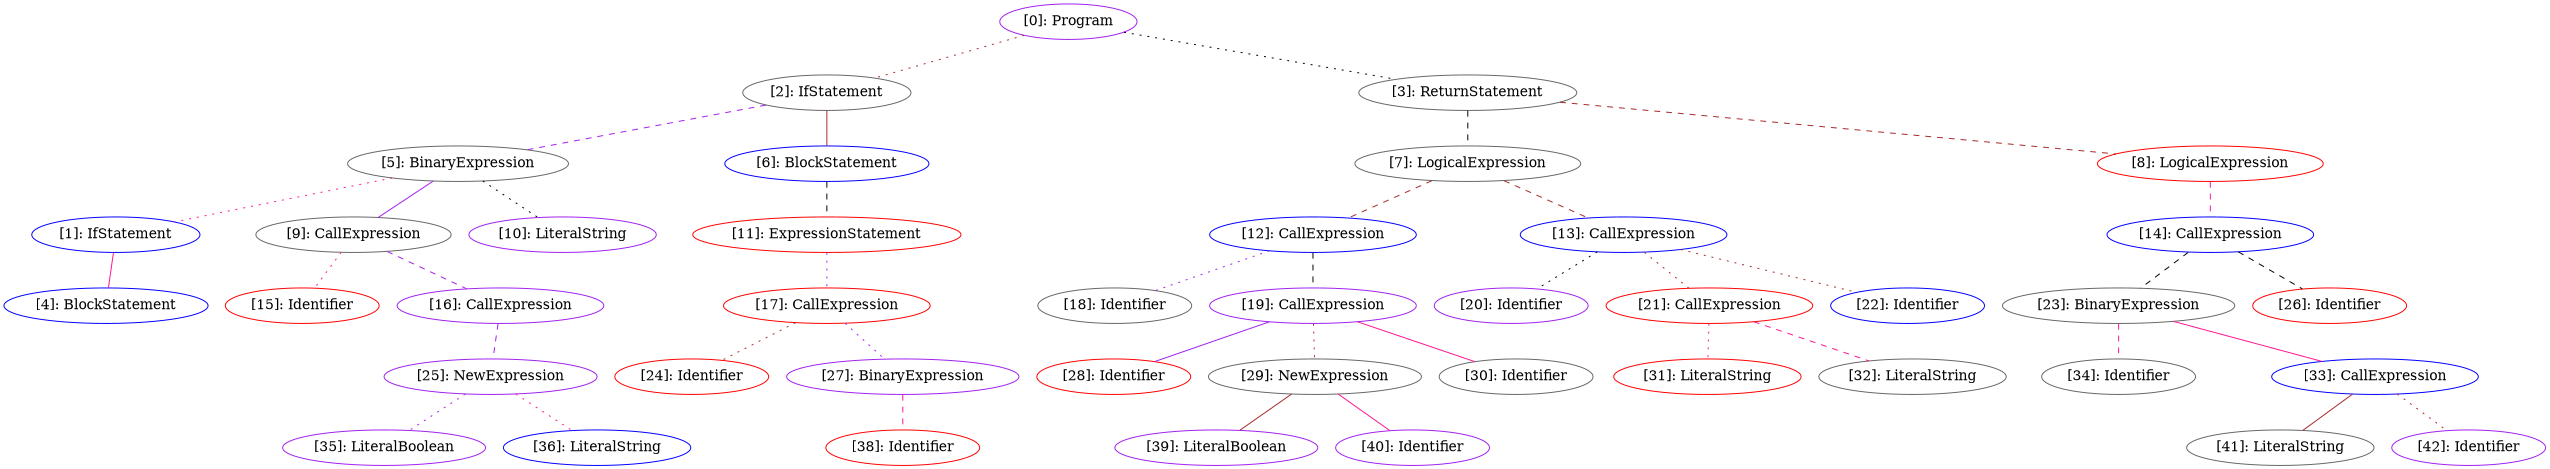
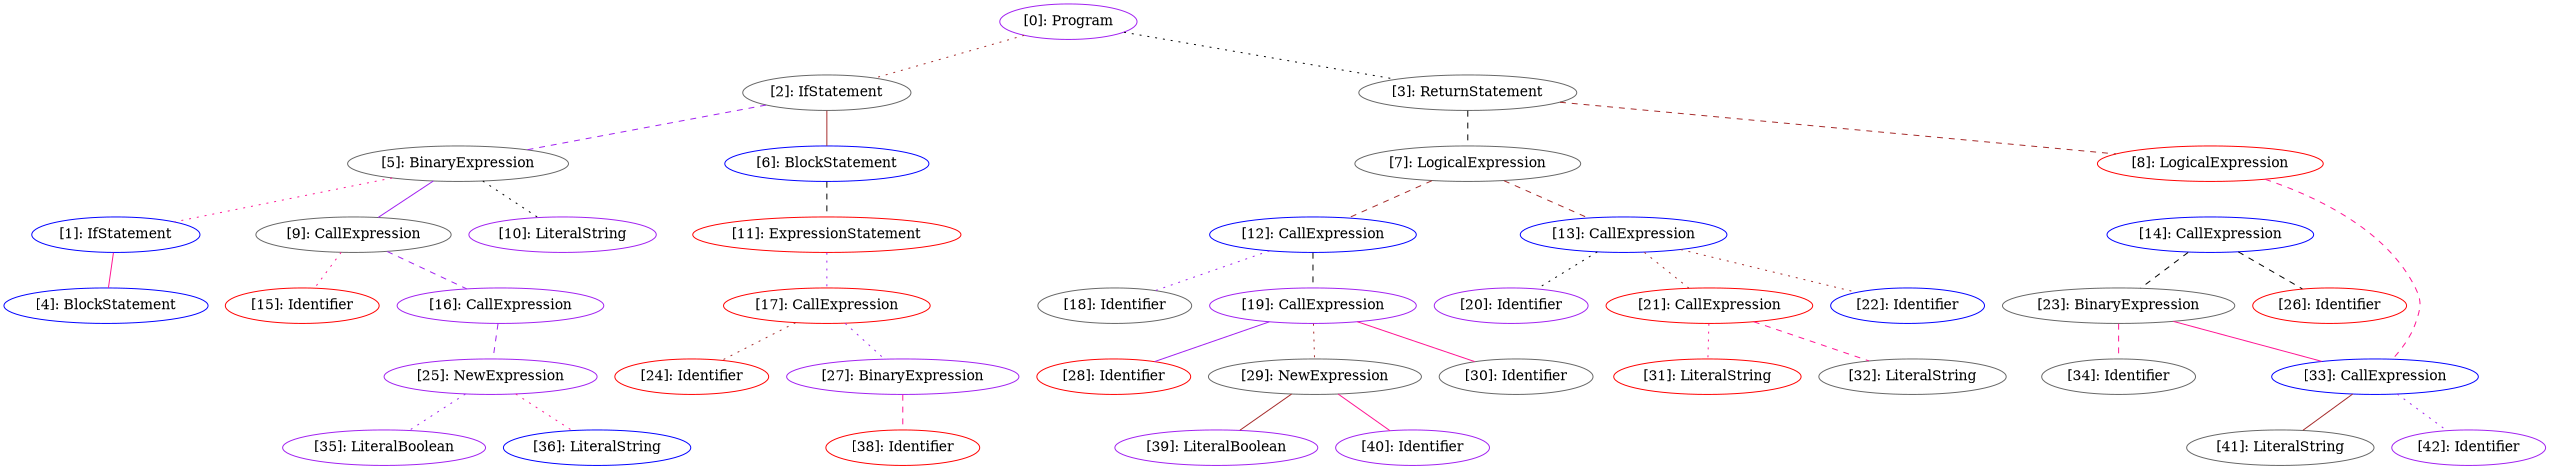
  graph {
    node [color=gray40]
    edge [color=brown style=dotted]
    n1 [color=purple label="[0]: Program"]
    n2 [label="[2]: IfStatement"]
    n3 [label="[3]: ReturnStatement"]
    n4 [color=blue label="[1]: IfStatement"]
    n5 [color=blue label="[4]: BlockStatement"]
    n6 [label="[5]: BinaryExpression"]
    n7 [color=blue label="[6]: BlockStatement"]
    n8 [label="[7]: LogicalExpression"]
    n9 [color=red label="[8]: LogicalExpression"]
    n10 [label="[9]: CallExpression"]
    n11 [color=purple label="[10]: LiteralString"]
    n12 [color=red label="[11]: ExpressionStatement"]
    n13 [color=blue label="[12]: CallExpression"]
    n14 [color=blue label="[13]: CallExpression"]
    n15 [color=blue label="[14]: CallExpression"]
    n16 [color=red label="[15]: Identifier"]
    n17 [color=purple label="[16]: CallExpression"]
    n18 [color=red label="[17]: CallExpression"]
    n19 [label="[18]: Identifier"]
    n20 [color=purple label="[19]: CallExpression"]
    n21 [color=purple label="[20]: Identifier"]
    n22 [color=red label="[21]: CallExpression"]
    n23 [color=blue label="[22]: Identifier"]
    n24 [label="[23]: BinaryExpression"]
    n25 [color=red label="[26]: Identifier"]
    n26 [color=purple label="[25]: NewExpression"]
    n27 [color=red label="[24]: Identifier"]
    n28 [color=purple label="[27]: BinaryExpression"]
    n29 [color=red label="[28]: Identifier"]
    n30 [label="[29]: NewExpression"]
    n31 [label="[30]: Identifier"]
    n32 [color=red label="[31]: LiteralString"]
    n33 [label="[32]: LiteralString"]
    n34 [color=blue label="[33]: CallExpression"]
    n35 [label="[34]: Identifier"]
    n36 [color=purple label="[35]: LiteralBoolean"]
    n37 [color=blue label="[36]: LiteralString"]
    n38 [color=red label="[38]: Identifier"]
    n39 [color=purple label="[39]: LiteralBoolean"]
    n40 [color=purple label="[40]: Identifier"]
    n41 [label="[41]: LiteralString"]
    n42 [color=purple label="[42]: Identifier"]
    n1 -- n2
    n1 -- n3 [color=black]
    n2 -- n6 [color=purple style=dashed]
    n2 -- n7 [style=solid]
    n3 -- n8 [color=black style=dashed]
    n3 -- n9 [style=dashed]
    n4 -- n5 [color=deeppink style=solid]
    n6 -- n4 [color=deeppink]
    n6 -- n10 [color=purple style=solid]
    n6 -- n11 [color=black]
    n7 -- n12 [color=black style=dashed]
    n8 -- n13 [style=dashed]
    n8 -- n14 [style=dashed]
-   n9 -- n15 [color=deeppink style=dashed]
+   n9 -- n34 [color=deeppink style=dashed]
    n10 -- n16 [color=deeppink]
    n10 -- n17 [color=purple style=dashed]
    n12 -- n18 [color=purple]
    n13 -- n19 [color=purple]
    n13 -- n20 [color=black style=dashed]
    n14 -- n21 [color=black]
    n14 -- n22
    n14 -- n23
    n15 -- n24 [color=black style=dashed]
    n15 -- n25 [color=black style=dashed]
    n17 -- n26 [color=purple style=dashed]
    n18 -- n27
    n18 -- n28 [color=purple]
    n20 -- n29 [color=purple style=solid]
    n20 -- n30
    n20 -- n31 [color=deeppink style=solid]
    n22 -- n32 [color=deeppink]
    n22 -- n33 [color=deeppink style=dashed]
    n24 -- n34 [color=deeppink style=solid]
    n24 -- n35 [color=deeppink style=dashed]
    n26 -- n36 [color=purple]
    n26 -- n37 [color=deeppink]
    n28 -- n38 [color=deeppink style=dashed]
    n30 -- n39 [style=solid]
    n30 -- n40 [color=deeppink style=solid]
    n34 -- n41 [style=solid]
-   n34 -- n42
+   n34 -- n42 [color=purple]
  }
